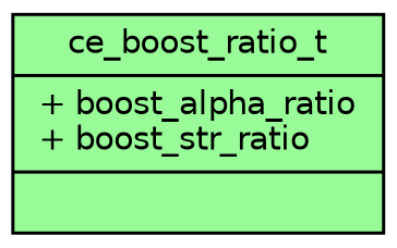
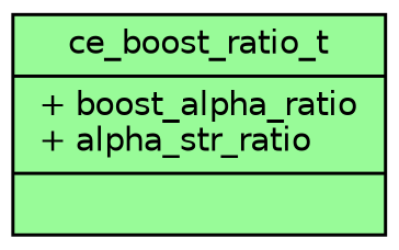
  digraph {
-   n1 [color=black fillcolor=palegreen fontcolor=black fontname=Helvetica fontsize=10 height=0.2 label="{ce_boost_ratio_t\n|+ boost_alpha_ratio\l+ boost_str_ratio\l|}" shape=record style=filled width=0.4]
+   n1 [color=black fillcolor=palegreen fontcolor=black fontname=Helvetica fontsize=10 height=0.2 label="{ce_boost_ratio_t\n|+ boost_alpha_ratio\l+ alpha_str_ratio\l|}" shape=record style=filled width=0.4]
  }
